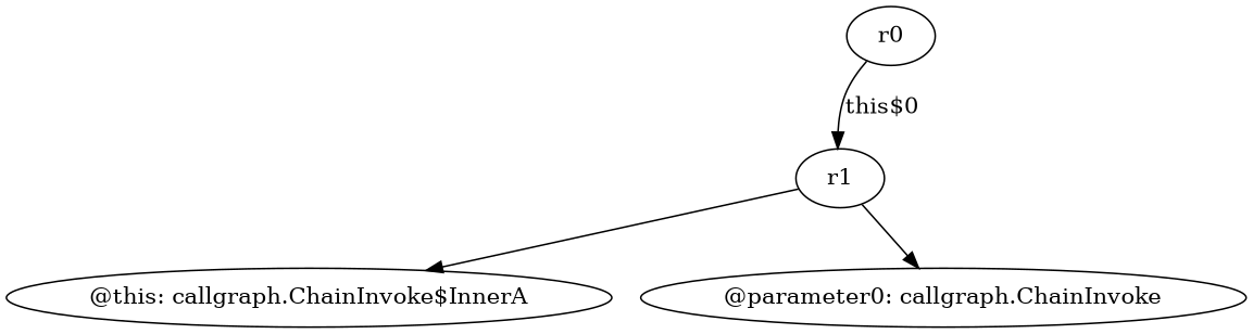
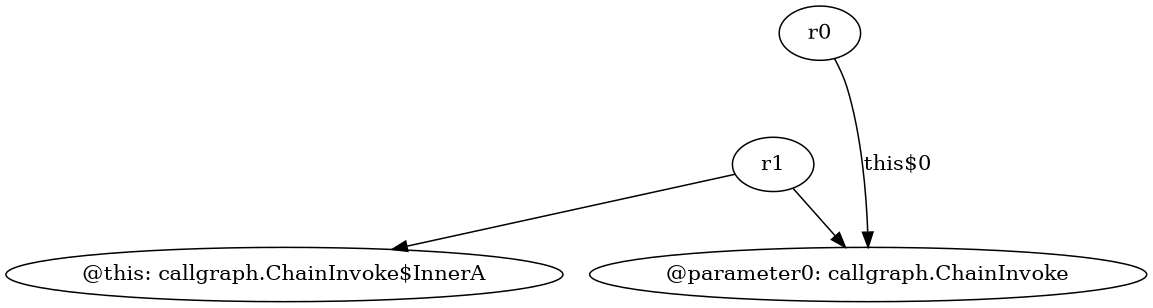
  digraph {
    n1 [label=r1]
    n2 [label="@parameter0: callgraph.ChainInvoke"]
    n3 [label="@this: callgraph.ChainInvoke$InnerA"]
    n4 [label=r0]
    n1 -> n2
    n1 -> n3
-   n4 -> n1 [label="this$0"]
+   n4 -> n2 [label="this$0"]
  }
